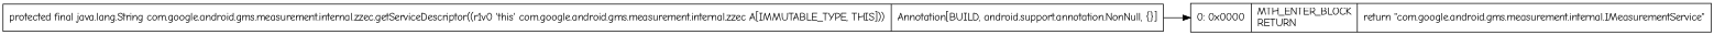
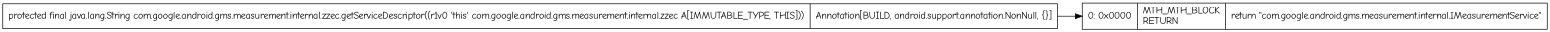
  digraph {
    rankdir=LR
    fontname="Comic Neue"
    node [shape=record fontname="Comic Neue"]
-   n1 [label="{0\:\ 0x0000|MTH_ENTER_BLOCK\lRETURN\l|return \"com.google.android.gms.measurement.internal.IMeasurementService\"\l}"]
+   n1 [label="{0\:\ 0x0000|MTH_MTH_BLOCK\lRETURN\l|return \"com.google.android.gms.measurement.internal.IMeasurementService\"\l}"]
    n2 [label="{protected final java.lang.String com.google.android.gms.measurement.internal.zzec.getServiceDescriptor((r1v0 'this' com.google.android.gms.measurement.internal.zzec A[IMMUTABLE_TYPE, THIS]))  | Annotation[BUILD, android.support.annotation.NonNull, \{\}]\l}"]
    n2 -> n1 [fontname="Comic Neue"]
  }
